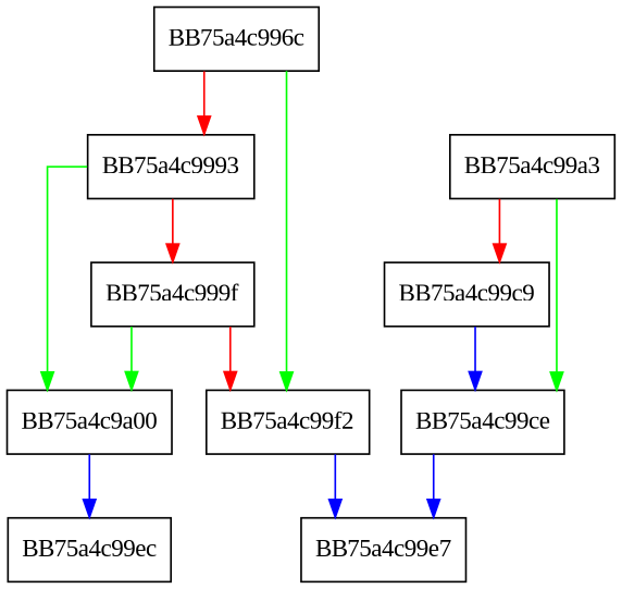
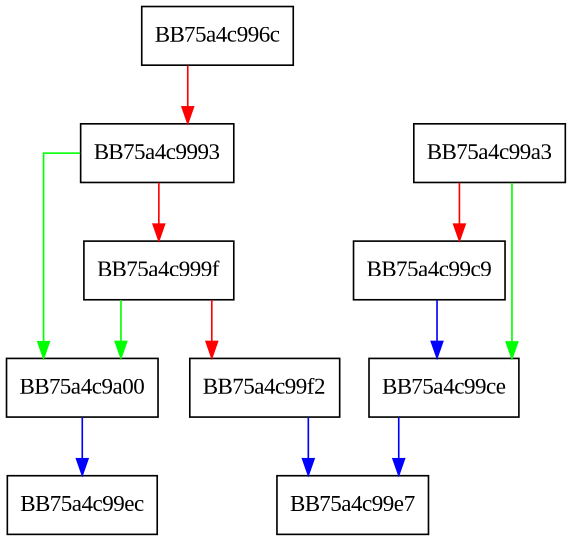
  digraph {
    fontname="Liberation Serif"
    splines=ortho
    node [fontname="Liberation Serif" shape=box]
    edge [color=green fontname="Liberation Serif"]
    BB75a4c996c
    BB75a4c99f2
    BB75a4c9993
    BB75a4c99e7
    BB75a4c9a00
    BB75a4c999f
    BB75a4c99ec
    BB75a4c99a3
    BB75a4c99ce
    BB75a4c99c9
-   BB75a4c996c -> BB75a4c99f2
    BB75a4c996c -> BB75a4c9993 [color=red]
    BB75a4c99f2 -> BB75a4c99e7 [color=blue]
    BB75a4c9993 -> BB75a4c9a00
    BB75a4c9993 -> BB75a4c999f [color=red]
    BB75a4c9a00 -> BB75a4c99ec [color=blue]
    BB75a4c999f -> BB75a4c99f2 [color=red]
    BB75a4c999f -> BB75a4c9a00
    BB75a4c99a3 -> BB75a4c99ce
    BB75a4c99a3 -> BB75a4c99c9 [color=red]
    BB75a4c99ce -> BB75a4c99e7 [color=blue]
    BB75a4c99c9 -> BB75a4c99ce [color=blue]
  }
